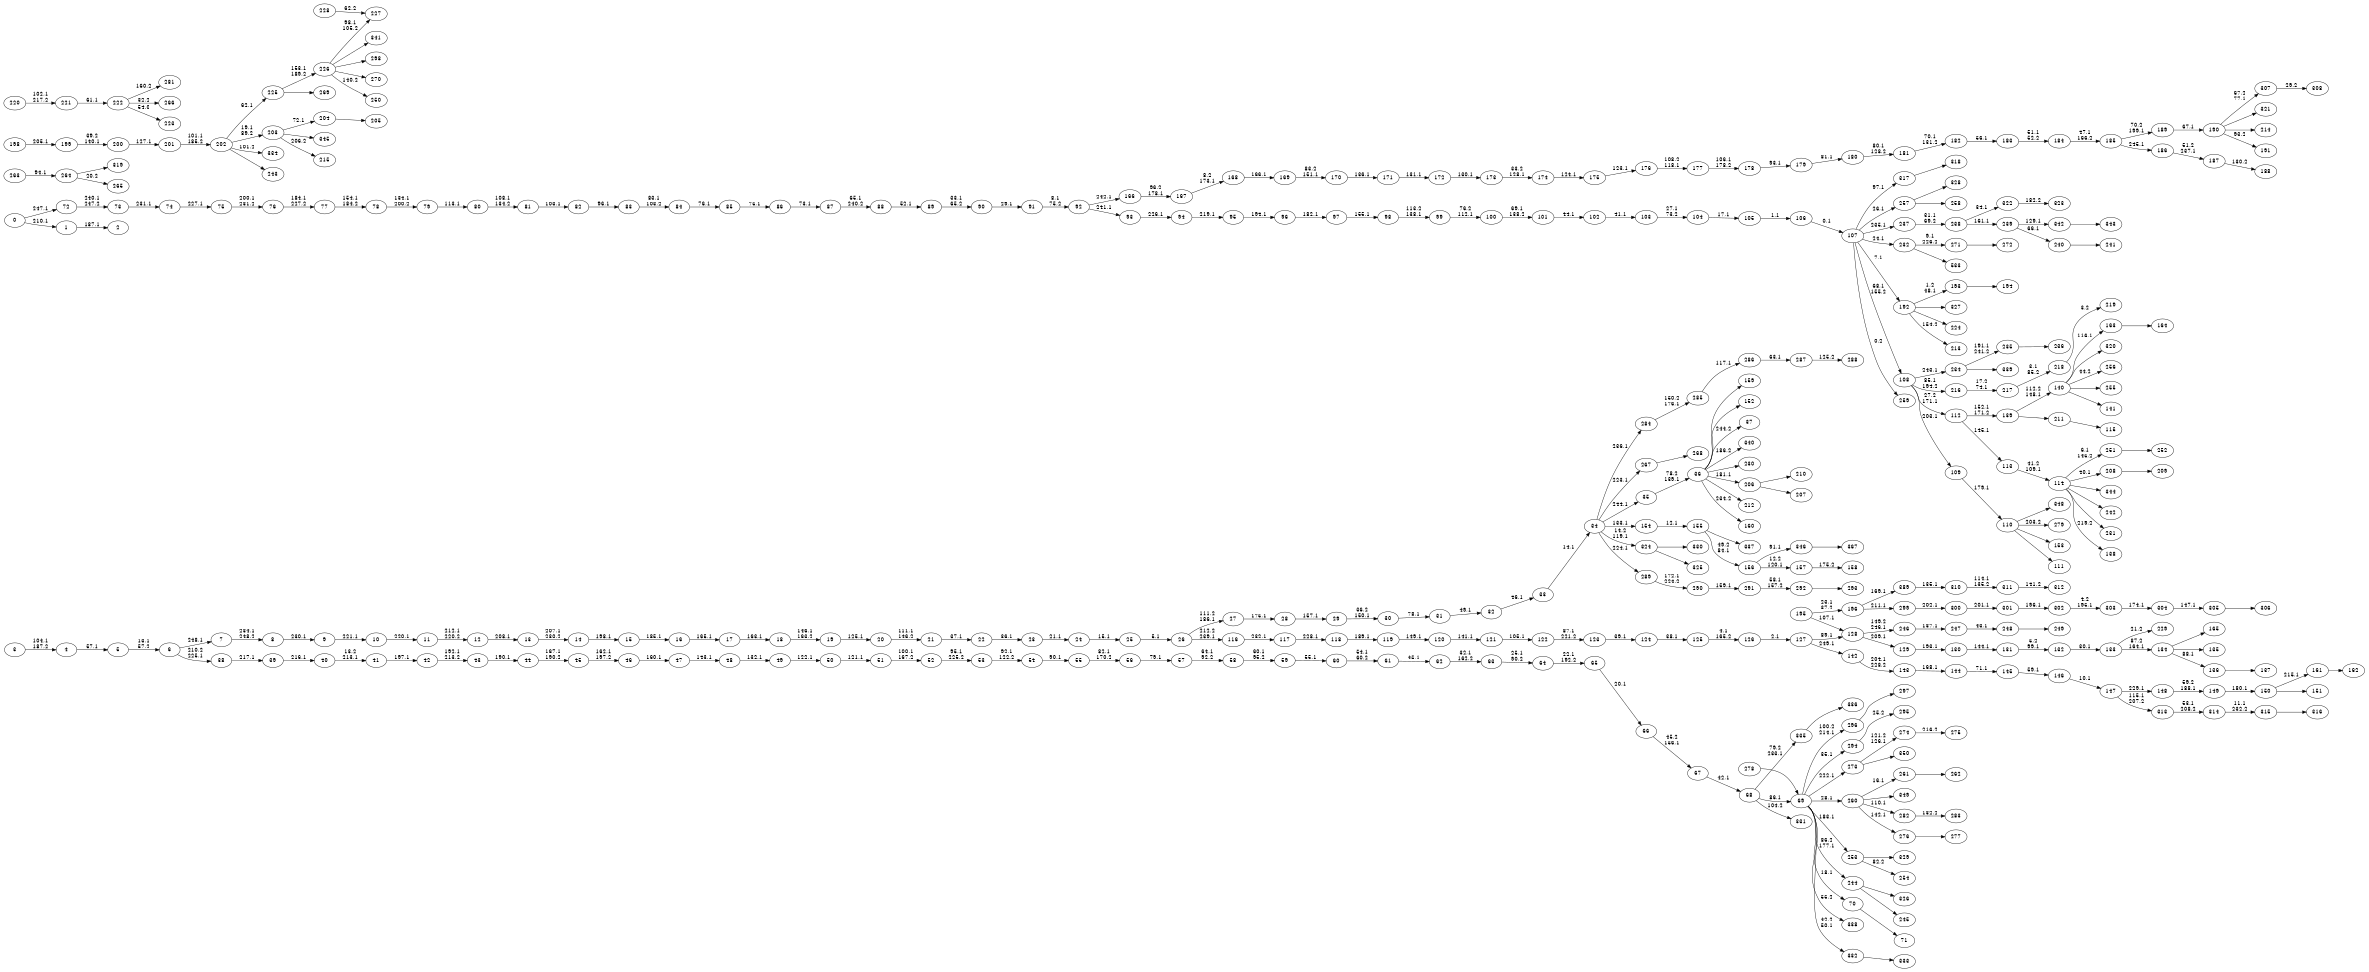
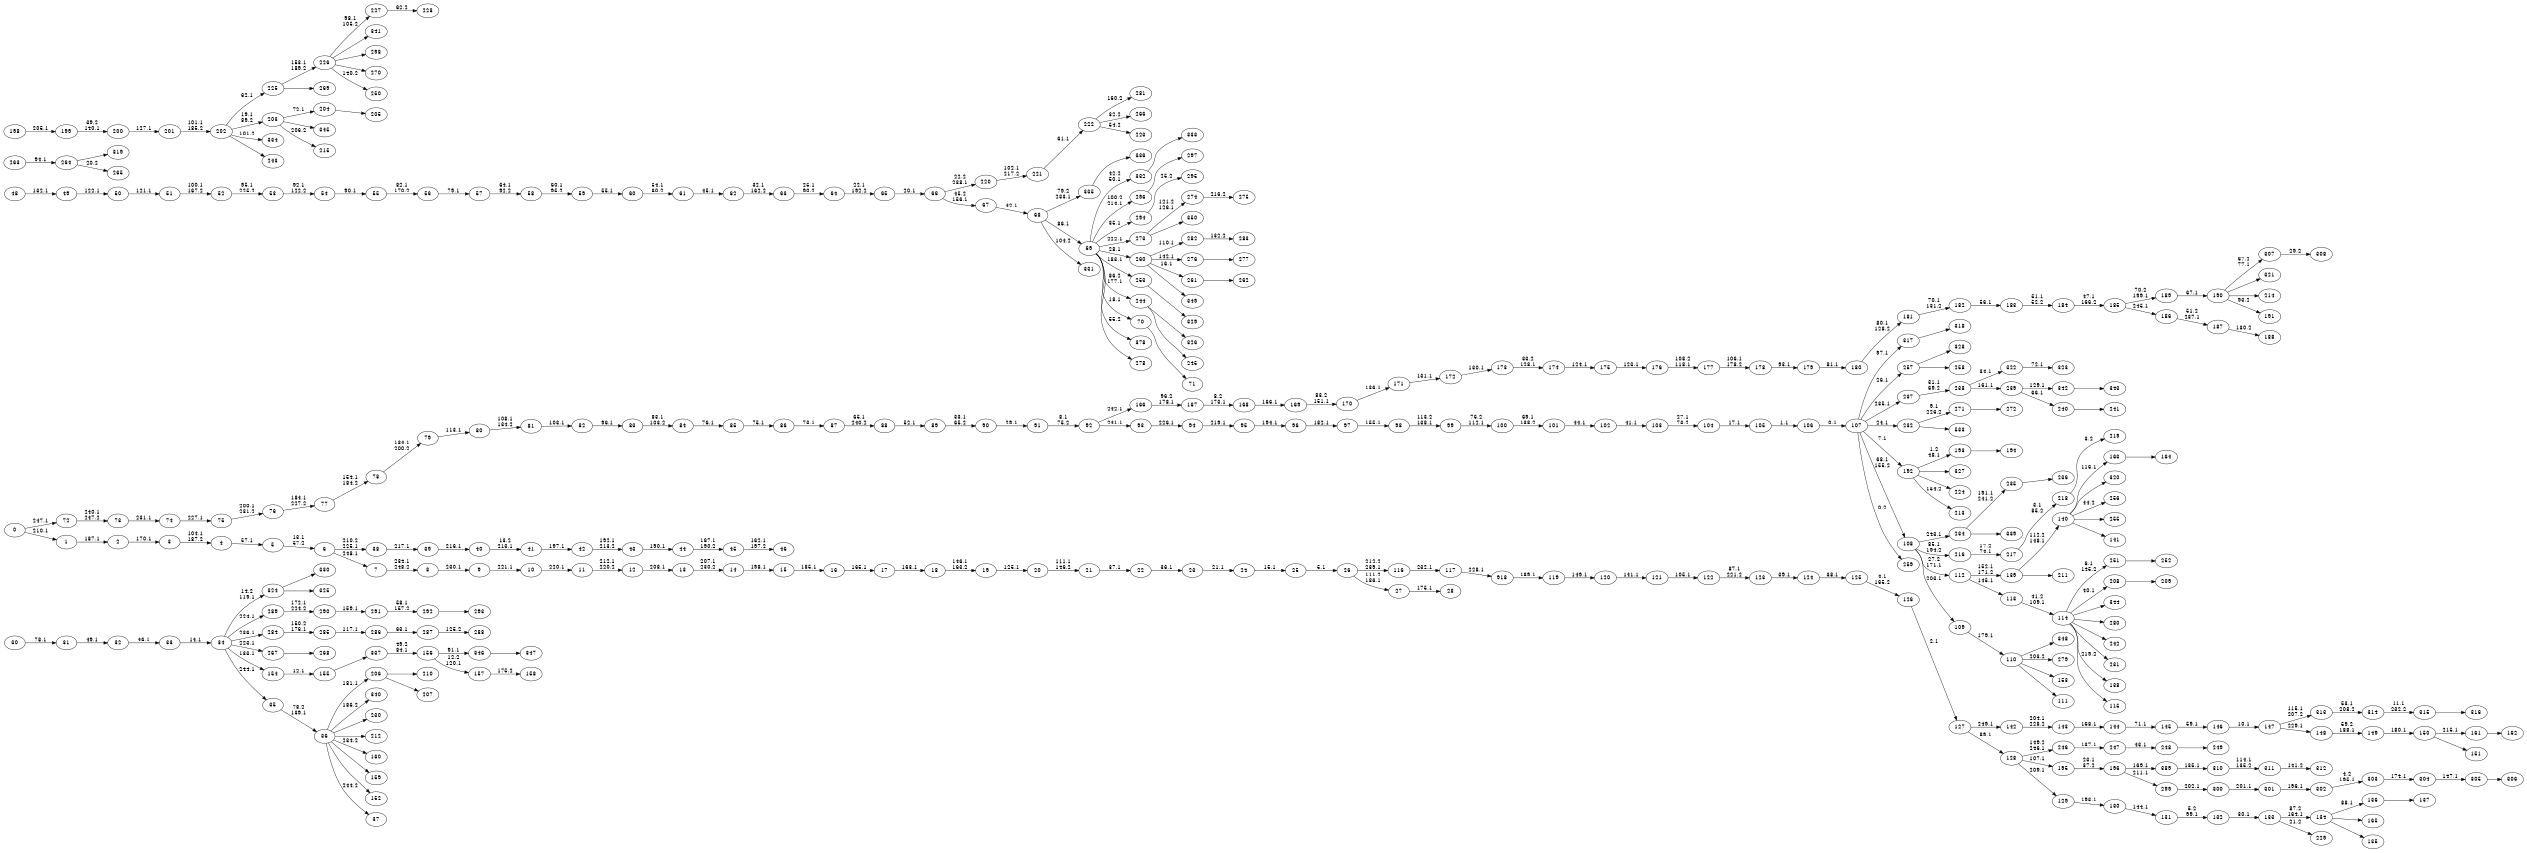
  digraph {
    rankdir=LR
    346
-   347 [label=367]
+   347
    342
    343
    335
    336
    332
    333
    324
    330
    325
    322
    323
    317
    318
    315
    316
    314
    313
    311
    312
    310
    n23 [label=389]
    307
    308
    305
    306
    304
    303
    302
    301
    300
    299
    296
    297
    294
    295
    292
    293
    291
    290
    289
    287
    288
    286
    285
    284
    282
    283
    276
    277
    274
    275
    273
    350
    271
    272
    267
    268
    264
    319
    265
    263
    261
    262
    260
    349
    257
    328
    258
    253
    329
-   254
    251
    252
    248
    249
    247
    246
    244
    326
    245
    240
    241
    239
    238
    237
    235
    236
    234
    339
    232
    n93 [label=533]
    227
    228
    226
    341
    298
    270
    250
    225
    269
    222
    281
    266
    223
    221
    220
    218
    219
    217
    216
    208
    209
    206
    210
    207
    204
    205
    203
    345
    215
    202
    334
    243
    201
    200
    199
    198
    196
    195
    193
    194
    192
    327
    224
    213
    190
    321
    214
    191
    189
    187
    188
    186
    185
    184
    183
    182
    181
    180
    179
    178
    177
    176
    175
    174
    173
    172
    171
    170
    169
    168
    167
    166
    163
    164
    161
    162
    157
    158
    156
    155
    337
    154
    150
    151
    149
    148
    147
    146
    145
    144
    143
    142
    140
    320
    256
    255
    141
    139
    211
    136
    137
    134
    165
    135
    133
    229
    132
    131
    130
    129
    128
    127
    126
    125
    124
    123
    122
    121
    120
    119
-   118
+   118 [label=918]
    117
    116
    114
    344
+   280
    242
    231
    138
    115
    113
    112
    110
    348
    279
    153
    111
    109
    108
    107
    259
    106
    105
    104
    103
    102
    101
    100
    99
    98
    97
    96
    95
    94
    93
    92
    91
    90
    89
    88
    87
    86
    85
    84
    83
    82
    81
    80
    79
    78
    77
    76
    75
    74
    73
    72
    70
    71
    69
-   338
+   338 [label=378]
    278
    68
    331
    67
    66
    65
    64
    63
    62
    61
    60
    59
    58
    57
    56
    55
    54
    53
    52
    51
    50
    49
    48
-   47
    46
    45
    44
    43
    42
    41
    40
    39
    38
    36
    340
    230
    212
    160
    159
    152
    37
    35
    34
    33
    32
    31
    30
-   29
    28
    27
    26
    25
    24
    23
    22
    21
    20
    19
    18
    17
    16
    15
    14
    13
    12
    11
    10
    9
    8
    7
    6
    5
    4
    3
    2
    1
    0
    346 -> 347
    342 -> 343
    335 -> 336
    332 -> 333
    324 -> 330
    324 -> 325
-   322 -> 323 [label="182,2"]
+   322 -> 323 [label="72,1"]
    317 -> 318
    315 -> 316
    314 -> 315 [label="11,1\n232,2"]
    313 -> 314 [label="53,1\n208,2"]
    311 -> 312 [label="141,2"]
    310 -> 311 [label="114,1\n135,2"]
    n23 -> 310 [label="135,1"]
    307 -> 308 [label="29,2"]
    305 -> 306
    304 -> 305 [label="147,1"]
    303 -> 304 [label="174,1"]
    302 -> 303 [label="4,2\n195,1"]
    301 -> 302 [label="196,1"]
    300 -> 301 [label="201,1"]
    299 -> 300 [label="202,1"]
    296 -> 297
    294 -> 295 [label="25,2"]
    292 -> 293
    291 -> 292 [label="58,1\n157,2"]
    290 -> 291 [label="159,1"]
    289 -> 290 [label="172,1\n224,2"]
    287 -> 288 [label="125,2"]
    286 -> 287 [label="63,1"]
    285 -> 286 [label="117,1"]
    284 -> 285 [label="150,2\n176,1"]
    282 -> 283 [label="132,2"]
    276 -> 277
    274 -> 275 [label="216,2"]
    273 -> 274 [label="121,2\n126,1"]
    273 -> 350
    271 -> 272
    267 -> 268
    264 -> 319
    264 -> 265 [label="20,2"]
    263 -> 264 [label="94,1"]
    261 -> 262
    260 -> 282 [label="110,1"]
    260 -> 276 [label="142,1"]
    260 -> 261 [label="16,1"]
    260 -> 349
    257 -> 328
    257 -> 258
    253 -> 329
-   253 -> 254 [label="82,2"]
    251 -> 252
    248 -> 249
    247 -> 248 [label="43,1"]
    246 -> 247 [label="137,1"]
    244 -> 326
    244 -> 245
    240 -> 241
    239 -> 342 [label="129,1"]
    239 -> 240 [label="66,1"]
    238 -> 322 [label="34,1"]
    238 -> 239 [label="161,1"]
    237 -> 238 [label="31,1\n69,2"]
    235 -> 236
    234 -> 235 [label="191,1\n241,2"]
    234 -> 339
    232 -> 271 [label="9,1\n226,2"]
    232 -> n93
-   228 -> 227 [label="62,2"]
+   227 -> 228 [label="62,2"]
    226 -> 227 [label="98,1\n105,2"]
    226 -> 341
    226 -> 298
    226 -> 270
    226 -> 250 [label="140,2"]
    225 -> 226 [label="153,1\n189,2"]
    225 -> 269
    222 -> 281 [label="160,2"]
    222 -> 266 [label="32,2"]
-   222 -> 223 [label="54,0"]
+   222 -> 223 [label="54,2"]
    221 -> 222 [label="61,1"]
    220 -> 221 [label="102,1\n217,2"]
    218 -> 219 [label="3,2"]
    217 -> 218 [label="3,1\n85,2"]
    216 -> 217 [label="17,2\n74,1"]
    208 -> 209
    206 -> 210
    206 -> 207
    204 -> 205
    203 -> 204 [label="72,1"]
    203 -> 345
    203 -> 215 [label="206,2"]
    202 -> 225 [label="62,1"]
    202 -> 203 [label="19,1\n89,2"]
    202 -> 334 [label="101,2"]
    202 -> 243
    201 -> 202 [label="101,1\n185,2"]
    200 -> 201 [label="127,1"]
    199 -> 200 [label="39,2\n140,1"]
    198 -> 199 [label="205,1"]
    196 -> n23 [label="169,1"]
    196 -> 299 [label="211,1"]
    195 -> 196 [label="23,1\n37,2"]
    193 -> 194
    192 -> 193 [label="1,2\n48,1"]
    192 -> 327
    192 -> 224
    192 -> 213 [label="154,2"]
    190 -> 307 [label="67,2\n77,1"]
    190 -> 321
    190 -> 214
    190 -> 191 [label="93,2"]
    189 -> 190 [label="67,1"]
    187 -> 188 [label="130,2"]
    186 -> 187 [label="51,2\n237,1"]
    185 -> 189 [label="70,2\n199,1"]
    185 -> 186 [label="245,1"]
    184 -> 185 [label="47,1\n166,2"]
    183 -> 184 [label="51,1\n52,2"]
    182 -> 183 [label="56,1"]
    181 -> 182 [label="70,1\n131,2"]
    180 -> 181 [label="80,1\n128,2"]
    179 -> 180 [label="81,1"]
    178 -> 179 [label="93,1"]
    177 -> 178 [label="106,1\n178,2"]
    176 -> 177 [label="108,2\n118,1"]
    175 -> 176 [label="123,1"]
    174 -> 175 [label="124,1"]
    173 -> 174 [label="33,2\n128,1"]
    172 -> 173 [label="130,1"]
    171 -> 172 [label="131,1"]
    170 -> 171 [label="136,1"]
    169 -> 170 [label="83,2\n151,1"]
    168 -> 169 [label="166,1"]
    167 -> 168 [label="8,2\n173,1"]
    166 -> 167 [label="96,2\n178,1"]
    163 -> 164
    161 -> 162
    157 -> 158 [label="175,2"]
    156 -> 346 [label="91,1"]
    156 -> 157 [label="12,2\n120,1"]
-   155 -> 156 [label="49,2\n84,1"]
+   337 -> 156 [label="49,2\n84,1"]
    155 -> 337
    154 -> 155 [label="12,1"]
    150 -> 161 [label="215,1"]
    150 -> 151
    149 -> 150 [label="180,1"]
    148 -> 149 [label="59,2\n188,1"]
    147 -> 313 [label="115,1\n207,2"]
    147 -> 148 [label="229,1"]
    146 -> 147 [label="10,1"]
    145 -> 146 [label="59,1"]
    144 -> 145 [label="71,1"]
    143 -> 144 [label="168,1"]
    142 -> 143 [label="204,1\n228,2"]
    140 -> 163 [label="116,1"]
    140 -> 320
    140 -> 256 [label="44,2"]
    140 -> 255
    140 -> 141
    139 -> 140 [label="112,2\n148,1"]
    139 -> 211
    136 -> 137
    134 -> 136 [label="88,1"]
    134 -> 165
    134 -> 135
    133 -> 134 [label="87,2\n164,1"]
    133 -> 229 [label="21,2"]
    132 -> 133 [label="30,1"]
    131 -> 132 [label="5,2\n99,1"]
    130 -> 131 [label="144,1"]
    129 -> 130 [label="193,1"]
    128 -> 246 [label="149,2\n246,1"]
-   195 -> 128 [label="107,1"]
+   128 -> 195 [label="107,1"]
    128 -> 129 [label="209,1"]
    127 -> 142 [label="249,1"]
    127 -> 128 [label="89,1"]
    126 -> 127 [label="2,1"]
    125 -> 126 [label="4,1\n165,2"]
    124 -> 125 [label="38,1"]
    123 -> 124 [label="39,1"]
    122 -> 123 [label="87,1\n221,2"]
    121 -> 122 [label="105,1"]
    120 -> 121 [label="141,1"]
    119 -> 120 [label="149,1"]
    118 -> 119 [label="189,1"]
    117 -> 118 [label="228,1"]
    116 -> 117 [label="232,1"]
    114 -> 251 [label="6,1\n145,2"]
    114 -> 208 [label="40,1"]
    114 -> 344
+   114 -> 280
    114 -> 242
    114 -> 231
    114 -> 138 [label="219,2"]
-   211 -> 115
+   114 -> 115
    113 -> 114 [label="41,2\n109,1"]
    112 -> 139 [label="152,1\n171,2"]
    112 -> 113 [label="145,1"]
    110 -> 348
    110 -> 279 [label="203,2"]
    110 -> 153
    110 -> 111
    109 -> 110 [label="179,1"]
    108 -> 234 [label="243,1"]
    108 -> 216 [label="85,1\n194,2"]
    108 -> 112 [label="27,2\n171,1"]
    108 -> 109 [label="203,1"]
    107 -> 317 [label="97,1"]
    107 -> 257 [label="26,1"]
    107 -> 237 [label="235,1"]
    107 -> 232 [label="24,1"]
    107 -> 192 [label="7,1"]
    107 -> 108 [label="68,1\n155,2"]
    107 -> 259 [label="0,2"]
    106 -> 107 [label="0,1"]
    105 -> 106 [label="1,1"]
    104 -> 105 [label="17,1"]
    103 -> 104 [label="27,1\n73,2"]
    102 -> 103 [label="41,1"]
    101 -> 102 [label="44,1"]
    100 -> 101 [label="69,1\n138,2"]
    99 -> 100 [label="76,2\n112,1"]
    98 -> 99 [label="113,2\n138,1"]
    97 -> 98 [label="155,1"]
    96 -> 97 [label="182,1"]
    95 -> 96 [label="194,1"]
    94 -> 95 [label="219,1"]
    93 -> 94 [label="226,1"]
    92 -> 166 [label="242,1"]
    92 -> 93 [label="241,1"]
    91 -> 92 [label="8,1\n75,2"]
    90 -> 91 [label="29,1"]
    89 -> 90 [label="33,1\n65,2"]
    88 -> 89 [label="52,1"]
    87 -> 88 [label="65,1\n240,2"]
    86 -> 87 [label="73,1"]
    85 -> 86 [label="75,1"]
    84 -> 85 [label="76,1"]
    83 -> 84 [label="83,1\n103,2"]
    82 -> 83 [label="96,1"]
    81 -> 82 [label="103,1"]
    80 -> 81 [label="108,1\n134,2"]
    79 -> 80 [label="113,1"]
    78 -> 79 [label="134,1\n200,2"]
    77 -> 78 [label="154,1\n184,2"]
    76 -> 77 [label="184,1\n227,2"]
    75 -> 76 [label="200,1\n231,2"]
    74 -> 75 [label="227,1"]
    73 -> 74 [label="231,1"]
    72 -> 73 [label="240,1\n247,2"]
    70 -> 71
    69 -> 332 [label="42,2\n50,1"]
    69 -> 296 [label="100,2\n214,1"]
    69 -> 294 [label="35,1"]
    69 -> 273 [label="222,1"]
    69 -> 260 [label="28,1"]
    69 -> 253 [label="183,1"]
    69 -> 244 [label="86,2\n177,1"]
    69 -> 70 [label="18,1"]
    69 -> 338 [label="55,2"]
-   278 -> 69
+   69 -> 278
    68 -> 335 [label="79,2\n233,1"]
    68 -> 69 [label="86,1"]
    68 -> 331 [label="104,2"]
    67 -> 68 [label="42,1"]
+   66 -> 220 [label="22,2\n238,1"]
    66 -> 67 [label="45,2\n156,1"]
    65 -> 66 [label="20,1"]
    64 -> 65 [label="22,1\n192,2"]
    63 -> 64 [label="25,1\n90,2"]
    62 -> 63 [label="32,1\n162,2"]
    61 -> 62 [label="45,1"]
    60 -> 61 [label="54,1\n60,2"]
    59 -> 60 [label="55,1"]
    58 -> 59 [label="60,1\n95,2"]
    57 -> 58 [label="64,1\n92,2"]
    56 -> 57 [label="79,1"]
    55 -> 56 [label="82,1\n170,2"]
    54 -> 55 [label="90,1"]
    53 -> 54 [label="92,1\n122,2"]
    52 -> 53 [label="95,1\n225,2"]
    51 -> 52 [label="100,1\n167,2"]
    50 -> 51 [label="121,1"]
    49 -> 50 [label="122,1"]
    48 -> 49 [label="132,1"]
-   47 -> 48 [label="143,1"]
-   46 -> 47 [label="160,1"]
    45 -> 46 [label="162,1\n197,2"]
    44 -> 45 [label="167,1\n190,2"]
    43 -> 44 [label="190,1"]
    42 -> 43 [label="192,1\n213,2"]
    41 -> 42 [label="197,1"]
    40 -> 41 [label="13,2\n213,1"]
    39 -> 40 [label="216,1"]
    38 -> 39 [label="217,1"]
    36 -> 206 [label="181,1"]
    36 -> 340 [label="186,2"]
    36 -> 230
    36 -> 212
    36 -> 160 [label="234,2"]
    36 -> 159
    36 -> 152
    36 -> 37 [label="244,2"]
    35 -> 36 [label="78,2\n139,1"]
    34 -> 324 [label="14,2\n119,1"]
    34 -> 289 [label="224,1"]
    34 -> 284 [label="236,1"]
    34 -> 267 [label="223,1"]
    34 -> 154 [label="133,1"]
    34 -> 35 [label="244,1"]
    33 -> 34 [label="14,1"]
    32 -> 33 [label="46,1"]
    31 -> 32 [label="49,1"]
    30 -> 31 [label="78,1"]
-   29 -> 30 [label="36,2\n150,1"]
-   28 -> 29 [label="157,1"]
    27 -> 28 [label="175,1"]
    26 -> 116 [label="212,2\n239,1"]
    26 -> 27 [label="111,2\n186,1"]
    25 -> 26 [label="5,1"]
    24 -> 25 [label="15,1"]
    23 -> 24 [label="21,1"]
    22 -> 23 [label="36,1"]
    21 -> 22 [label="37,1"]
    20 -> 21 [label="111,1\n146,2"]
    19 -> 20 [label="125,1"]
    18 -> 19 [label="146,1\n163,2"]
    17 -> 18 [label="163,1"]
    16 -> 17 [label="165,1"]
    15 -> 16 [label="185,1"]
    14 -> 15 [label="198,1"]
    13 -> 14 [label="207,1\n230,2"]
    12 -> 13 [label="208,1"]
    11 -> 12 [label="212,1\n220,2"]
    10 -> 11 [label="220,1"]
    9 -> 10 [label="221,1"]
    8 -> 9 [label="230,1"]
    7 -> 8 [label="234,1\n248,2"]
    6 -> 38 [label="210,2\n225,1"]
    6 -> 7 [label="248,1"]
    5 -> 6 [label="13,1\n57,2"]
    4 -> 5 [label="57,1"]
    3 -> 4 [label="104,1\n187,2"]
+   2 -> 3 [label="170,1"]
    1 -> 2 [label="187,1"]
    0 -> 72 [label="247,1"]
    0 -> 1 [label="210,1"]
  }
